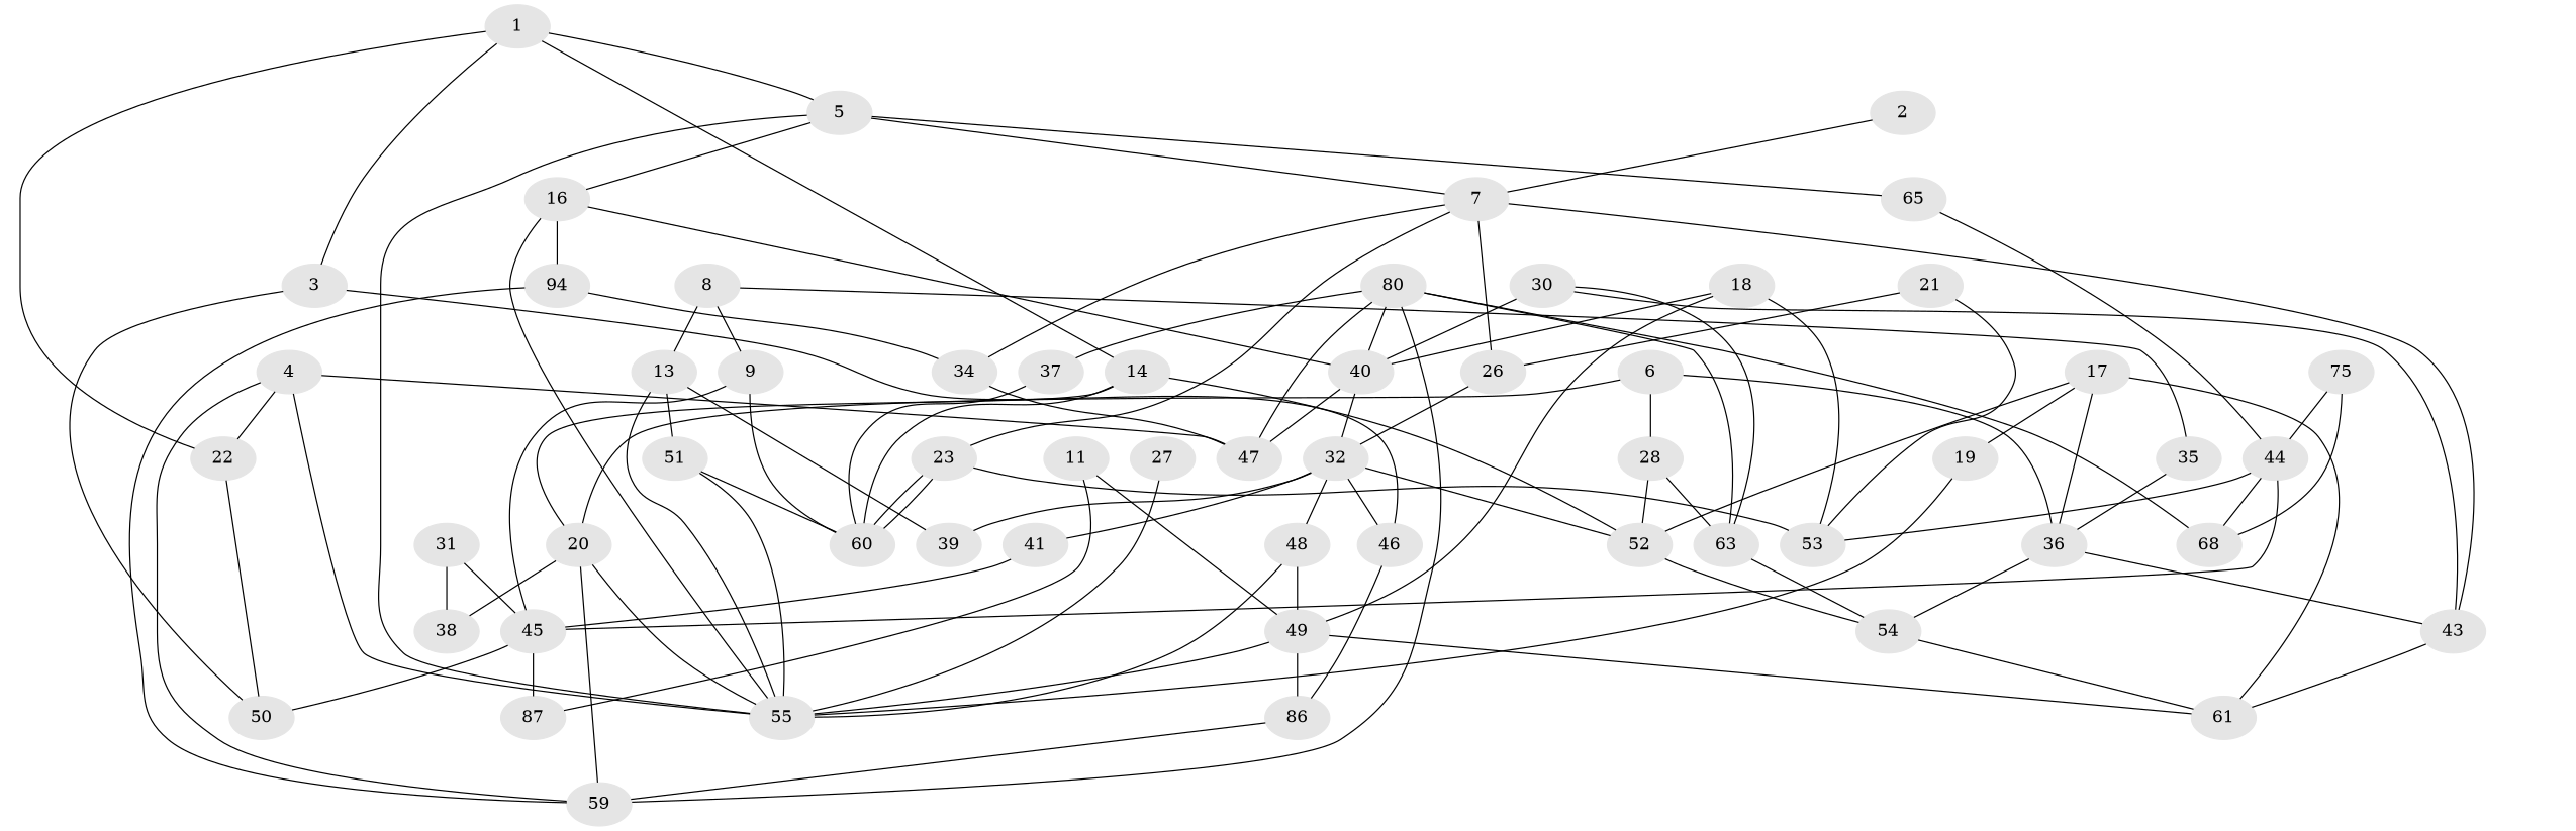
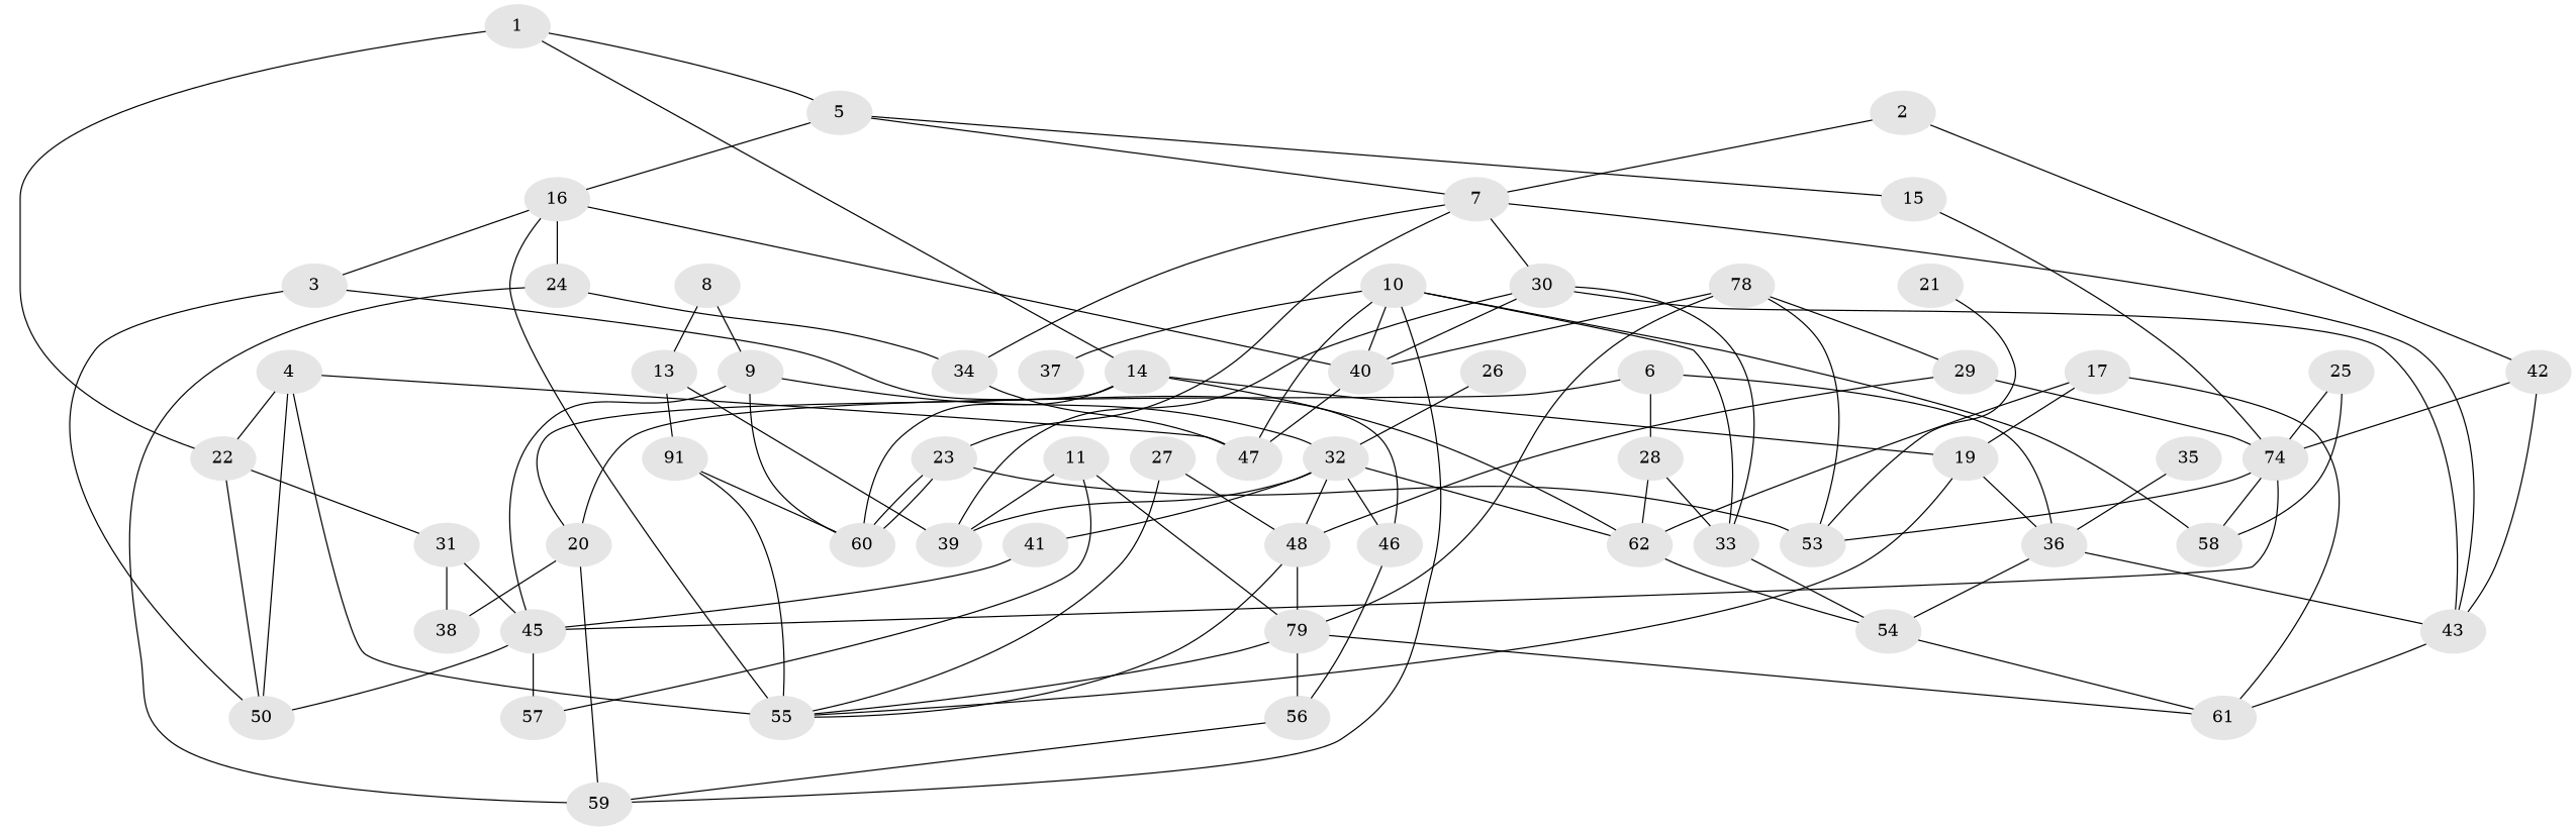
  graph {
    node [color=gray90 style=filled]
    1
    3
    5
    14
    22
    46
    50
    7
    55
-   15 [label=65]
+   15
    16
    20
    60
    19
-   52
+   52 [label=62]
    31
    2
+   42
    23
    26
    34
    43
-   44
-   56 [label=86]
+   44 [label=74]
+   56
    4
    47
    40
-   24 [label=94]
+   24
    6
    28
    36
    59
    38
-   33 [label=63]
+   33
    35
    53
    32
    61
    8
    9
    13
    45
    39
-   51
+   51 [label=91]
    48
    41
-   57 [label=87]
-   10 [label=80]
+   57
+   10
    37
-   58 [label=68]
+   58
    54
    11
-   49
+   49 [label=79]
    30
    17
-   18
+   18 [label=78]
+   29
    21
-   25 [label=75]
+   25
    27
-   1 -- 3
+   16 -- 3
    1 -- 5
    1 -- 14
    1 -- 22
    3 -- 46
    3 -- 50
    5 -- 7
-   5 -- 55
    5 -- 15
    5 -- 16
    14 -- 20
    14 -- 60
+   14 -- 19
    14 -- 52
    22 -- 50
+   22 -- 31
    46 -- 56
    7 -- 23
-   7 -- 26
+   7 -- 30
    7 -- 34
    7 -- 43
    15 -- 44
    16 -- 55
    16 -- 40
    16 -- 24
-   20 -- 55
    20 -- 59
    20 -- 38
    19 -- 55
-   17 -- 36
+   19 -- 36
    52 -- 54
    31 -- 38
    31 -- 45
    2 -- 7
+   2 -- 42
+   42 -- 43
+   42 -- 44
    23 -- 60
    23 -- 60
    23 -- 53
    26 -- 32
    34 -- 47
    43 -- 61
    44 -- 53
    44 -- 45
    44 -- 58
    56 -- 59
    4 -- 22
-   4 -- 59
+   4 -- 50
    4 -- 55
    4 -- 47
    40 -- 47
    24 -- 34
    24 -- 59
    6 -- 20
    6 -- 28
    6 -- 36
    28 -- 52
    28 -- 33
    36 -- 43
    36 -- 54
    33 -- 54
    35 -- 36
    32 -- 46
    32 -- 52
    32 -- 39
    32 -- 48
    32 -- 41
-   8 -- 35
    8 -- 9
    8 -- 13
    9 -- 60
-   40 -- 32
+   9 -- 32
    9 -- 45
-   13 -- 55
    13 -- 39
    13 -- 51
    45 -- 50
    45 -- 57
    51 -- 55
    51 -- 60
    48 -- 55
    48 -- 49
    41 -- 45
    10 -- 47
    10 -- 40
    10 -- 59
    10 -- 33
    10 -- 37
    10 -- 58
-   37 -- 60
    54 -- 61
+   11 -- 39
    11 -- 57
    11 -- 49
    49 -- 55
    49 -- 56
    49 -- 61
    30 -- 43
    30 -- 40
    30 -- 33
+   30 -- 39
    17 -- 19
    17 -- 52
    17 -- 61
    18 -- 40
    18 -- 53
    18 -- 49
-   21 -- 26
+   18 -- 29
+   29 -- 44
+   29 -- 48
    21 -- 53
    25 -- 44
    25 -- 58
    27 -- 55
+   27 -- 48
  }
